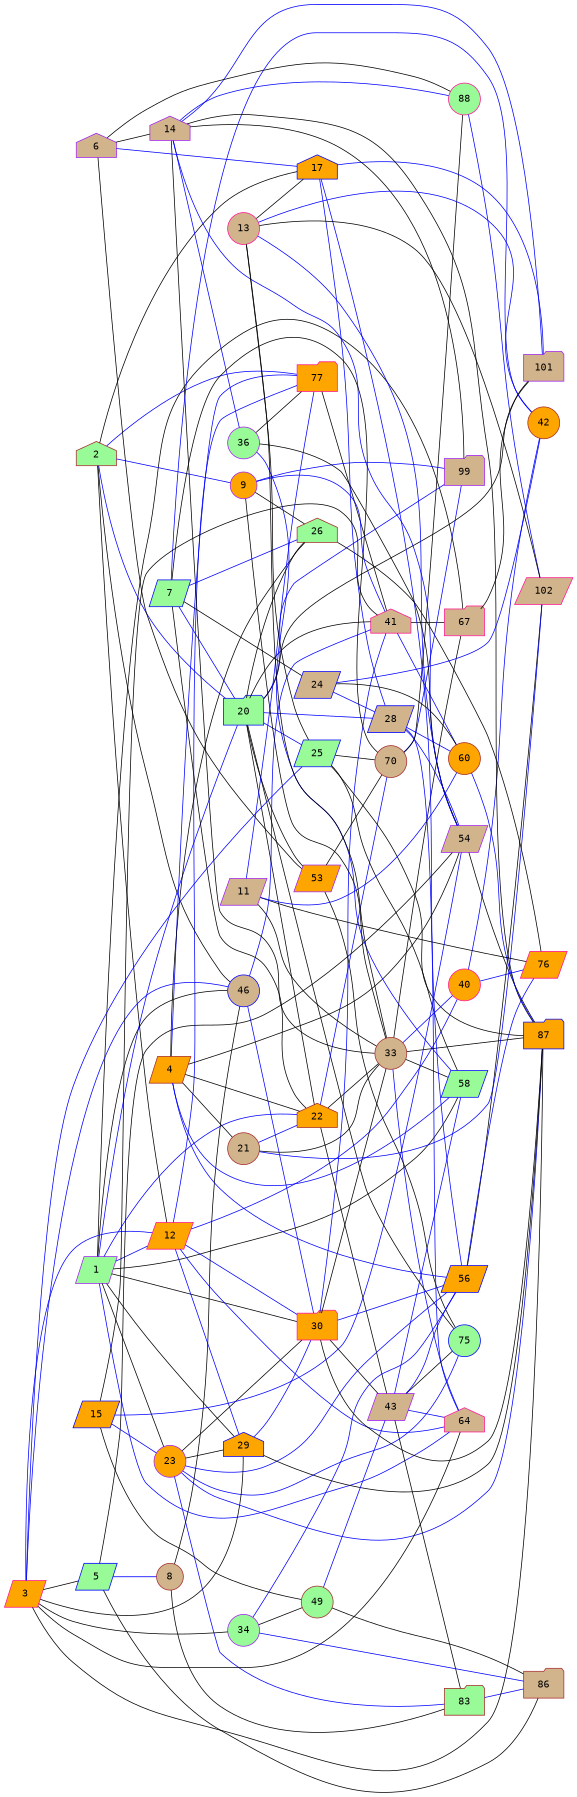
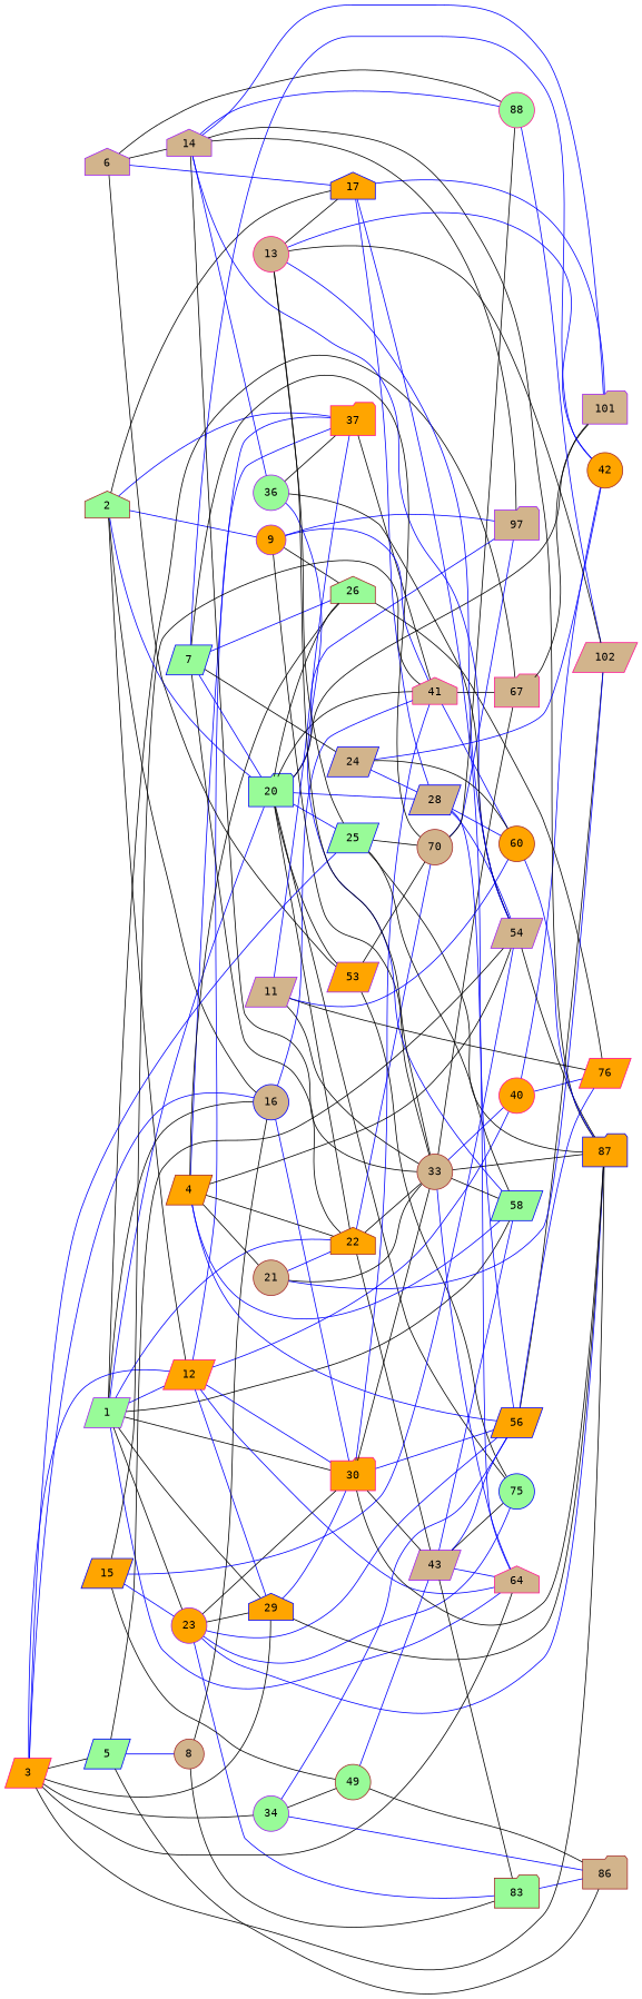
  graph {
    fontname="DejaVu Sans Mono"
    rankdir=LR
    node [color=blue fillcolor=tan fontname="DejaVu Sans Mono" shape=parallelogram style=filled]
    edge [color=black fontname="DejaVu Sans Mono"]
    1 [color=purple fillcolor=palegreen super="+10+18"]
    12 [color=deeppink fillcolor=orange super="+31+74"]
-   16 [shape=circle super="+100" label=46]
+   16 [shape=circle super="+100"]
    20 [fillcolor=palegreen shape=folder super="+66+90+91"]
    22 [color=brown fillcolor=orange shape=house super="+32"]
    23 [color=purple fillcolor=orange shape=circle super="+68+27"]
    29 [fillcolor=orange shape=house super="+77"]
    30 [color=deeppink fillcolor=orange shape=folder super="+62+93"]
    58 [fillcolor=palegreen super="+78"]
    64 [color=deeppink shape=house super="+84"]
    67 [color=deeppink shape=folder]
-   37 [color=deeppink fillcolor=orange shape=folder super="+44" label=77]
+   37 [color=deeppink fillcolor=orange shape=folder super="+44"]
    40 [color=deeppink fillcolor=orange shape=circle]
    41 [color=deeppink shape=house super="+55+47"]
    25 [fillcolor=palegreen super="+52"]
    26 [color=brown fillcolor=palegreen shape=house super="+89"]
    53 [color=purple fillcolor=orange]
-   99 [color=purple shape=folder]
+   99 [color=purple shape=folder label=97]
    101 [color=purple shape=folder]
    28 [super="+50"]
    75 [fillcolor=palegreen shape=circle]
    70 [color=brown shape=circle super="+71"]
    33 [color=brown shape=circle super="+38+65+79"]
    43 [color=purple super="+80+59"]
    87 [fillcolor=orange shape=folder super="+92+94"]
    56 [fillcolor=orange super="+57"]
    83 [color=brown fillcolor=palegreen shape=folder]
    2 [color=brown fillcolor=palegreen shape=house super="+103"]
    9 [color=purple fillcolor=orange shape=circle super="+85+73"]
    17 [fillcolor=orange shape=house super="+46"]
    3 [color=deeppink fillcolor=orange super="+54+19"]
    5 [fillcolor=palegreen]
    34 [color=purple fillcolor=palegreen shape=circle]
    n34 [color=purple label=54 super="+104+107"]
    8 [color=brown shape=circle]
    86 [color=brown shape=folder]
    n37 [color=brown fillcolor=palegreen label=49 shape=circle]
    4 [color=brown fillcolor=orange super="+61"]
    21 [color=brown shape=circle]
    102 [color=deeppink]
    76 [color=deeppink fillcolor=orange]
    14 [color=purple shape=house super="+49+45"]
    88 [color=deeppink fillcolor=palegreen shape=circle]
    36 [color=purple fillcolor=palegreen shape=circle]
    6 [color=purple shape=house]
    7 [fillcolor=palegreen super="+35"]
    24
    42 [color=brown fillcolor=orange shape=circle]
    60 [color=brown fillcolor=orange shape=circle super="+96"]
    11 [color=purple super="+98"]
    13 [color=deeppink shape=circle super="+97"]
    15 [fillcolor=orange]
    1 -- 12 [color=blue]
    1 -- 16
    1 -- 20 [color=blue]
    1 -- 22 [color=blue]
    1 -- 23
    1 -- 29
    1 -- 30
    1 -- 58
    1 -- 64 [color=blue]
    1 -- 67
    12 -- 29 [color=blue]
    12 -- 30 [color=blue]
    12 -- 64 [color=blue]
    12 -- 37 [color=blue]
    12 -- 40 [color=blue]
    16 -- 30 [color=blue]
    16 -- 41 [color=blue]
    20 -- 22
    20 -- 41
    20 -- 25 [color=blue]
    20 -- 26
    20 -- 53
    20 -- 99 [color=blue]
    20 -- 101
    20 -- 28 [color=blue]
    20 -- 75
    22 -- 70 [color=blue]
    22 -- 33
    22 -- 43
    23 -- 29
    23 -- 30
    23 -- 75 [color=blue]
    23 -- 87 [color=blue]
    23 -- 56 [color=blue]
    23 -- 83 [color=blue]
    29 -- 30 [color=blue]
    29 -- 87
    30 -- 41 [color=blue]
    30 -- 33
    30 -- 43
    30 -- 87
    30 -- 56 [color=blue]
    67 -- 101
    37 -- 41
    40 -- 76 [color=blue]
    40 -- 42 [color=blue]
    41 -- 67
    41 -- 60 [color=blue]
    25 -- 58
    25 -- 70
    25 -- 87
    26 -- 76
    53 -- 75
    53 -- 70
    28 -- 64 [color=blue]
    28 -- n34 [color=blue]
    28 -- 60 [color=blue]
    70 -- 99 [color=blue]
    70 -- 88
    33 -- 58
    33 -- 64 [color=blue]
    33 -- 67
    33 -- 40 [color=blue]
    33 -- 87
    43 -- 58 [color=blue]
    43 -- 64 [color=blue]
    43 -- 75
    43 -- 56 [color=blue]
    43 -- 83
    56 -- 102
    56 -- 76 [color=blue]
    83 -- 86 [color=blue]
    2 -- 12
    2 -- 16
    2 -- 20 [color=blue]
    2 -- 37 [color=blue]
    2 -- 9 [color=blue]
    2 -- 17
    9 -- 41 [color=blue]
    9 -- 26
    9 -- 99 [color=blue]
    9 -- 33
    17 -- 101 [color=blue]
    17 -- 28 [color=blue]
    17 -- 56 [color=blue]
    3 -- 12 [color=blue]
    3 -- 16 [color=blue]
    3 -- 29
    3 -- 64
    3 -- 25 [color=blue]
    3 -- 87
    3 -- 5
    3 -- 34
    5 -- n34
    5 -- 8 [color=blue]
    5 -- 86
    34 -- 56 [color=blue]
    34 -- 86 [color=blue]
    34 -- n37
    n34 -- 87
    8 -- 16
    8 -- 83
    n37 -- 43 [color=blue]
    n37 -- 86
    4 -- 22
    4 -- 58 [color=blue]
    4 -- 37 [color=blue]
    4 -- 26 [weight=2]
    4 -- 56 [color=blue]
    4 -- n34
    4 -- 21
    21 -- 22 [color=blue]
    21 -- 33
    21 -- 102 [color=blue]
    14 -- 99
    14 -- 101 [color=blue]
    14 -- 33
    14 -- 87
    14 -- n34 [color=blue]
    14 -- 88 [color=blue]
    14 -- 36 [color=blue]
    88 -- 102 [color=blue]
    36 -- 58 [color=blue]
    36 -- 37
    36 -- n34
    6 -- 53
    6 -- 17 [color=blue]
    6 -- 14
    6 -- 88
    7 -- 20 [color=blue]
    7 -- 22
    7 -- 26 [color=blue]
    7 -- 70
    7 -- 24
    7 -- 42 [color=blue]
    24 -- 28 [color=blue]
    24 -- 42 [color=blue]
    24 -- 60
    60 -- 87 [color=blue weight=2]
    11 -- 37 [color=blue]
    11 -- 33
    11 -- 76
    11 -- 60 [color=blue]
    13 -- 25
    13 -- 33
    13 -- 17
    13 -- n34 [color=blue]
    13 -- 102
    13 -- 42 [color=blue]
    15 -- 23 [color=blue]
    15 -- 41
    15 -- n34 [color=blue]
    15 -- n37
  }
